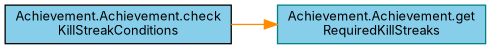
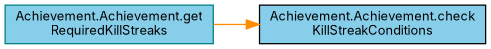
  digraph {
    rankdir=RL
    fontname=Inter
    node [fillcolor=skyblue fontname=Inter fontsize=10 shape=box style=filled]
    n1 [color=teal fontcolor=black height=0.2 label="Achievement.Achievement.get\lRequiredKillStreaks" width=0.4]
    n2 [color=black height=0.2 label="Achievement.Achievement.check\lKillStreakConditions" width=0.4]
-   n1 -> n2 [color=darkorange dir=back fontname=Inter fontsize=10 labelfontname=Helvetica labelfontsize=10 style=solid]
+   n2 -> n1 [color=darkorange dir=back fontname=Inter fontsize=10 labelfontname=Helvetica labelfontsize=10 style=solid]
  }
